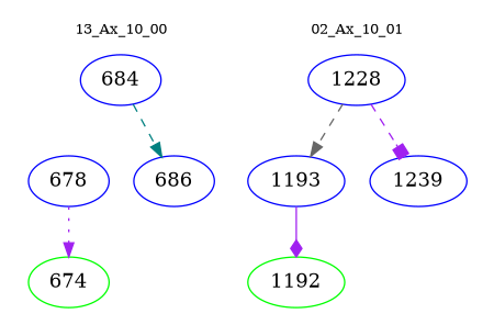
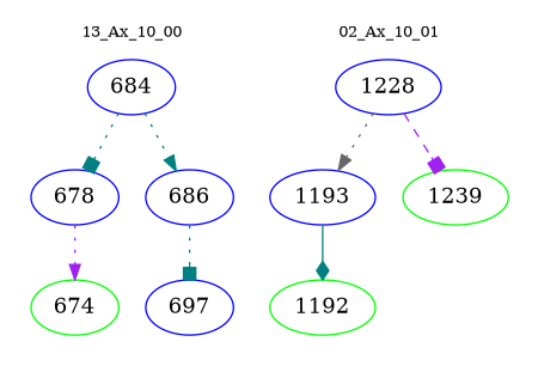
  digraph {
    node [color=blue]
    edge [arrowhead=box color=teal style=dotted]
    n1 [label=684]
    n2 [label=678]
    n3 [label=686]
    n4 [color=green label=674]
+   n5 [label=697]
    n6 [label=1228]
    n7 [label=1193]
-   n8 [label=1239]
+   n8 [color=green label=1239]
    n9 [color=green label=1192]
    subgraph cluster_1 {
      color=white
      fontsize=10
      label="13_Ax_10_00"
      n1
      n2
      n3
      n4
+     n5
    }
    subgraph cluster_2 {
      color=white
      fontsize=10
      label="02_Ax_10_01"
      n6
      n7
      n8
      n9
    }
-   n1 -> n3 [arrowhead=normal style=dashed]
+   n1 -> n2
+   n1 -> n3 [arrowhead=normal]
    n2 -> n4 [arrowhead=normal color=purple]
-   n6 -> n7 [arrowhead=normal color=gray40 style=dashed]
+   n3 -> n5
+   n6 -> n7 [arrowhead=normal color=gray40]
    n6 -> n8 [color=purple style=dashed]
-   n7 -> n9 [arrowhead=diamond color=purple style=solid]
+   n7 -> n9 [arrowhead=diamond style=solid]
  }
